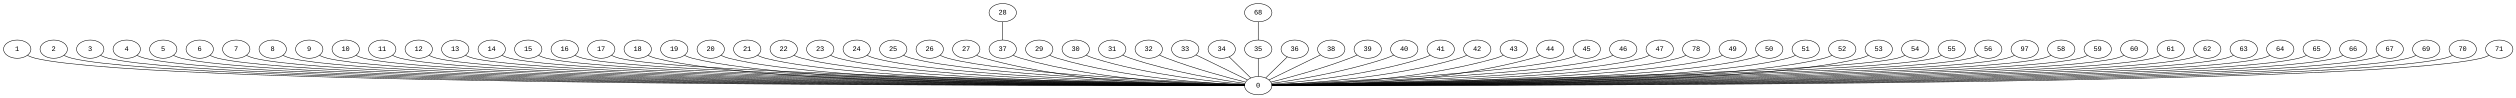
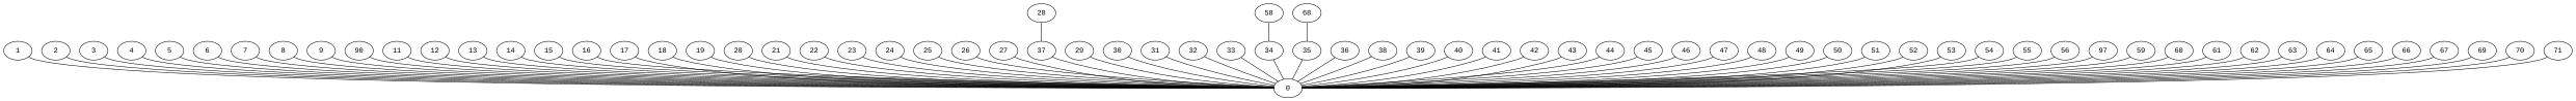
  graph {
    fontname="Liberation Mono"
    node [fontname="Liberation Mono"]
    edge [fontname="Liberation Mono"]
    1
    0
    2
    3
    4
    5
    6
    7
    8
    9
-   10
+   10 [label=90]
    11
    12
    13
    14
    15
    16
    17
    18
    19
    20
    21
    22
    23
    24
    25
    26
    27
    28
    37
    29
    30
    31
    32
    33
    34
    35
    36
    38
    39
    40
    41
    42
    43
    44
    45
    46
    47
-   48 [label=78]
+   48
    49
    50
    51
    52
    53
    54
    55
    56
    n58 [label=97]
    58
    59
    60
    61
    62
    63
    64
    65
    66
    67
    68
    69
    70
    71
    1 -- 0
    2 -- 0
    3 -- 0
    4 -- 0
    5 -- 0
    6 -- 0
    7 -- 0
    8 -- 0
    9 -- 0
    10 -- 0
    11 -- 0
    12 -- 0
    13 -- 0
    14 -- 0
    15 -- 0
    16 -- 0
    17 -- 0
    18 -- 0
    19 -- 0
    20 -- 0
    21 -- 0
    22 -- 0
    23 -- 0
    24 -- 0
    25 -- 0
    26 -- 0
    27 -- 0
    28 -- 37
    37 -- 0
    29 -- 0
    30 -- 0
    31 -- 0
    32 -- 0
    33 -- 0
    34 -- 0
    35 -- 0
    36 -- 0
    38 -- 0
    39 -- 0
    40 -- 0
    41 -- 0
    42 -- 0
    43 -- 0
    44 -- 0
    45 -- 0
    46 -- 0
    47 -- 0
    48 -- 0
    49 -- 0
    50 -- 0
    51 -- 0
    52 -- 0
    53 -- 0
    54 -- 0
    55 -- 0
    56 -- 0
    n58 -- 0
-   58 -- 0
+   58 -- 34
    59 -- 0
    60 -- 0
    61 -- 0
    62 -- 0
    63 -- 0
    64 -- 0
    65 -- 0
    66 -- 0
    67 -- 0
    68 -- 35
    69 -- 0
    70 -- 0
    71 -- 0
  }
